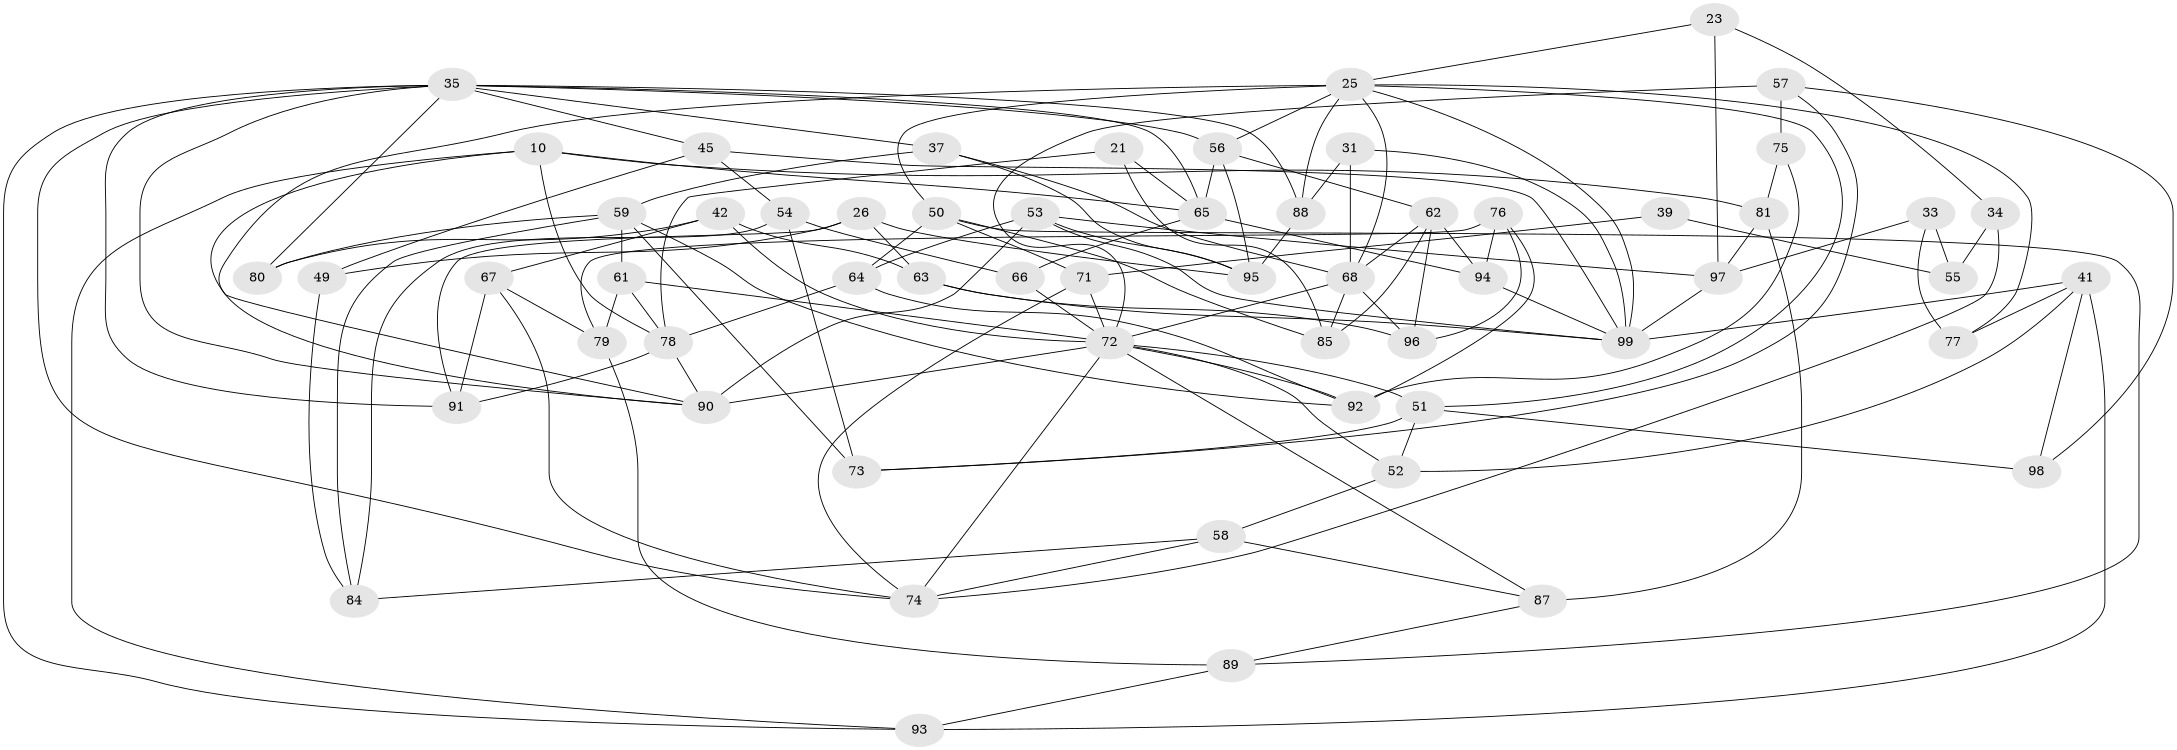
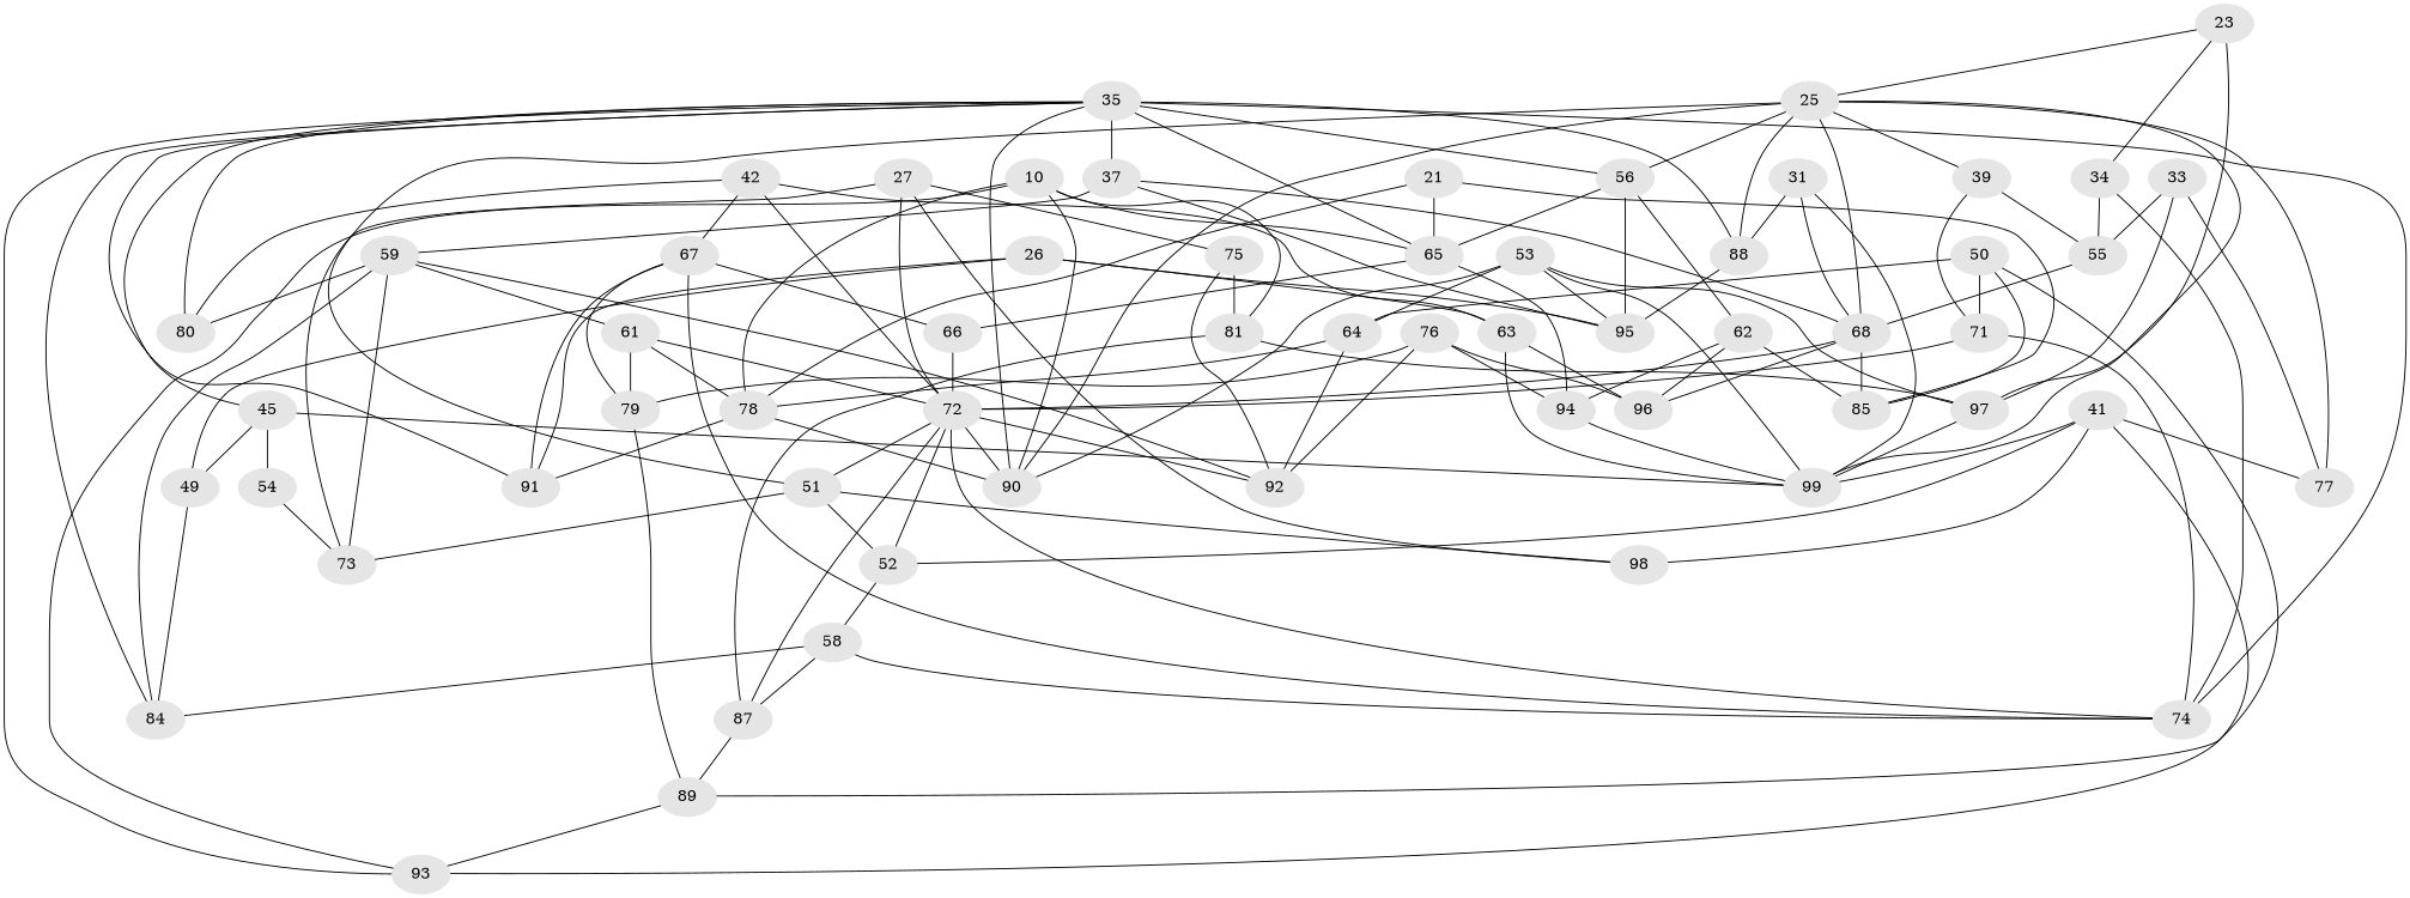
  graph {
    node [color=gray90 style=filled]
    10 [super="+5"]
    65 [super="+44+47"]
    78 [super="+60"]
    81
    90 [super="+14+86"]
    93
    66
    94
    91
    97 [super="+7"]
    87
    21
    85
    49
    84
    25 [super="+2+11+22"]
    39
    51
    56 [super="+3"]
    68 [super="+36"]
    77
    88 [super="+19"]
    99 [super="+9+29"]
    23
    34
    55 [super="+43"]
    74 [super="+4+69"]
    71
    52
    98
    73 [super="+30"]
    95 [super="+83"]
    62
    72 [super="+12+70+48"]
    96
    26
    63
    31
    33
    35 [super="+32+24"]
    37
    n42 [label=45]
    80
    59 [super="+40"]
    54
    61
    92 [super="+45"]
    41 [super="+6"]
    58
    42
    67
    79
    50
    64
    89
    53
-   57 [super="+28"]
+   57 [super="+28" label=27]
    75
    76
    10 -- 65
    10 -- 78 [weight=2]
    10 -- 81
    10 -- 90
    10 -- 93
    65 -- 66 [weight=2]
    65 -- 94
    78 -- 90 [weight=2]
    78 -- 91
    81 -- 97
    81 -- 87
    66 -- 72
    94 -- 99
    97 -- 99
    87 -- 89
    21 -- 65
    21 -- 78
    21 -- 85
    49 -- 84
    25 -- 90
-   25 -- 50
+   25 -- 39
    25 -- 51
    25 -- 56
    25 -- 68
    25 -- 77
    25 -- 88 [weight=2]
    25 -- 99
    39 -- 55 [weight=2]
    39 -- 71
    51 -- 52
    51 -- 98
    51 -- 73
    56 -- 65
    56 -- 95 [weight=2]
    56 -- 62
    68 -- 85
    68 -- 72 [weight=2]
    68 -- 96
    88 -- 95
    23 -- 97 [weight=2]
    23 -- 25
    23 -- 34
    34 -- 55
    34 -- 74 [weight=2]
-   62 -- 68
+   55 -- 68
    71 -- 74
    71 -- 72
    52 -- 72
    52 -- 58
    62 -- 94
    62 -- 85
    62 -- 96
    72 -- 90 [weight=4]
    72 -- 87
    72 -- 51
    72 -- 74
    72 -- 92 [weight=2]
    26 -- 91
    26 -- 49
    26 -- 95
    26 -- 63
    63 -- 99
    63 -- 96
    31 -- 68
    31 -- 88 [weight=2]
    31 -- 99
    33 -- 97
    33 -- 77
    33 -- 55 [weight=2]
    35 -- 65 [weight=2]
    35 -- 90
    35 -- 93
    35 -- 91
-   54 -- 84
+   35 -- 84
    35 -- 56
    35 -- 88
    35 -- 74 [weight=2]
    35 -- 37
    35 -- n42
    35 -- 80
    37 -- 68
    37 -- 95
    37 -- 59
    n42 -- 49
    n42 -- 99
    n42 -- 54
    59 -- 84
    59 -- 73 [weight=2]
    59 -- 80 [weight=2]
    59 -- 61
    59 -- 92
-   54 -- 66
+   67 -- 66
    54 -- 73 [weight=2]
    61 -- 78
    61 -- 72
    61 -- 79
    41 -- 93
    41 -- 77
    41 -- 99
    41 -- 52
    41 -- 98 [weight=2]
    58 -- 87
    58 -- 84
    58 -- 74
    42 -- 72
    42 -- 63
    42 -- 80
    42 -- 67
    67 -- 91
    67 -- 74
    67 -- 79
    79 -- 89
    50 -- 85
    50 -- 71
    50 -- 64
    50 -- 89
    64 -- 78
    64 -- 92
    89 -- 93
    53 -- 90
    53 -- 97
    53 -- 99
    53 -- 95
    53 -- 64
    57 -- 98
    57 -- 73
    57 -- 72 [weight=2]
    57 -- 75 [weight=2]
    75 -- 81
    75 -- 92
    76 -- 94
    76 -- 96
    76 -- 92
    76 -- 79
  }
